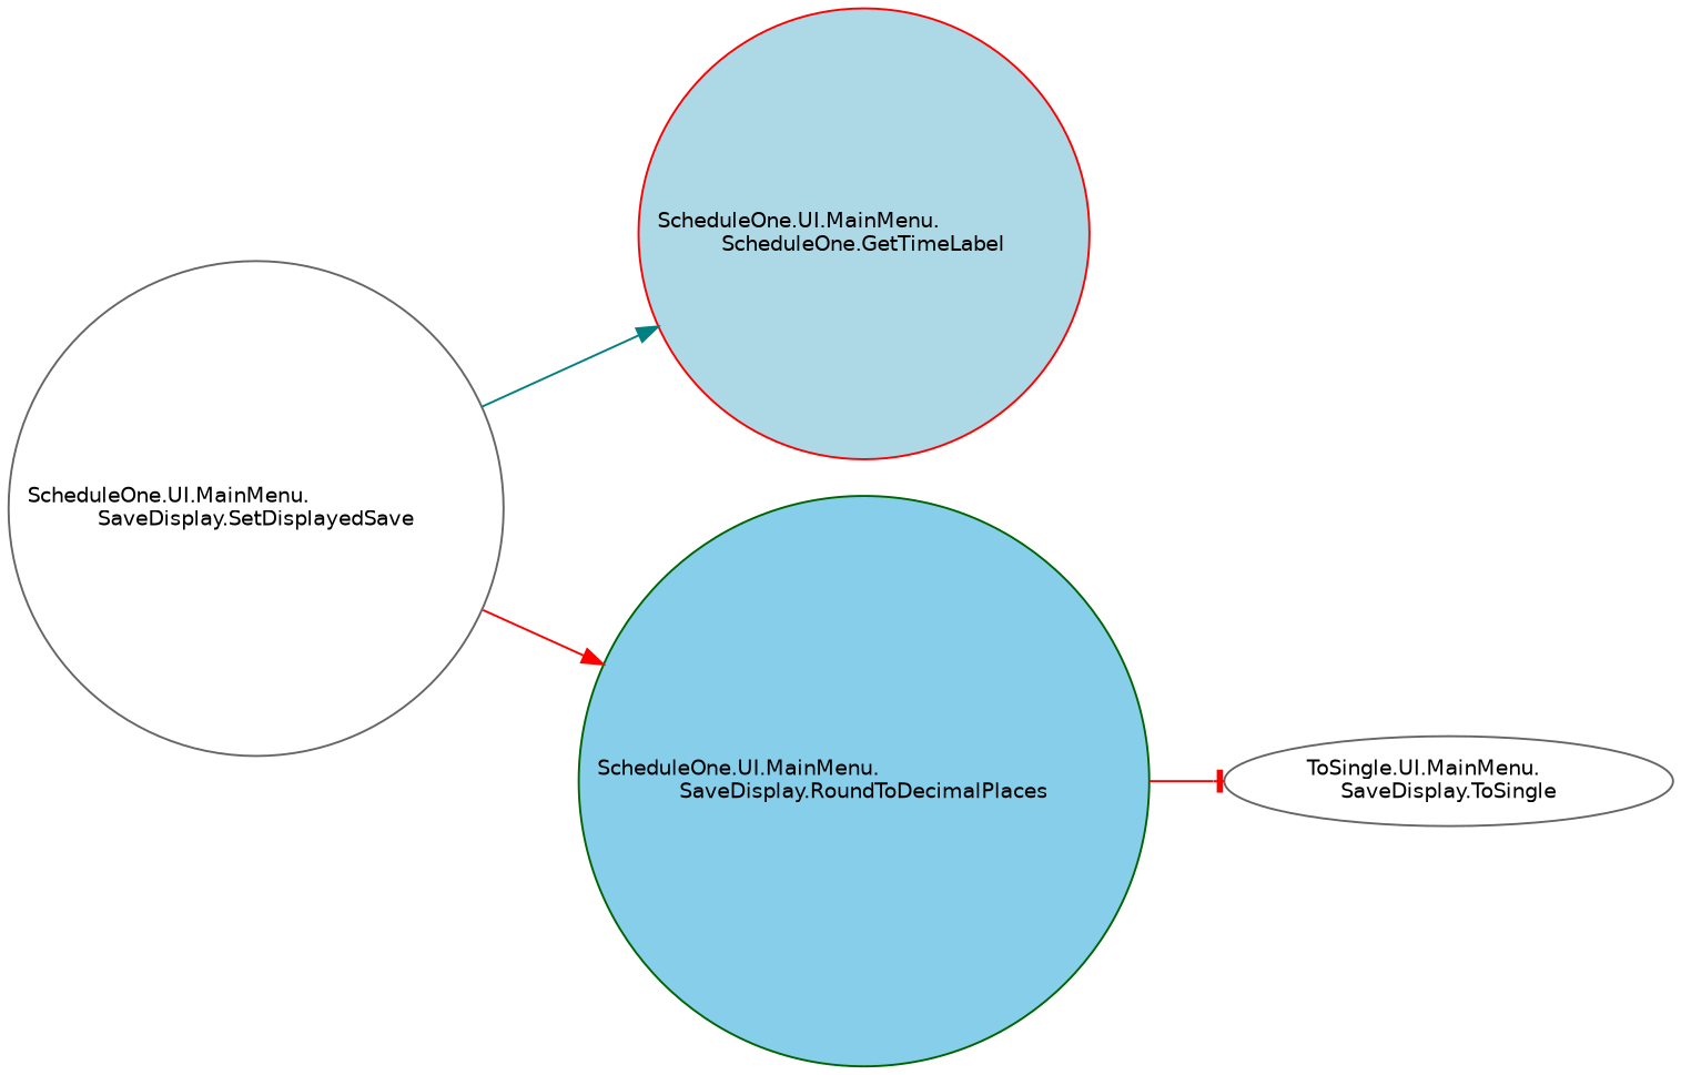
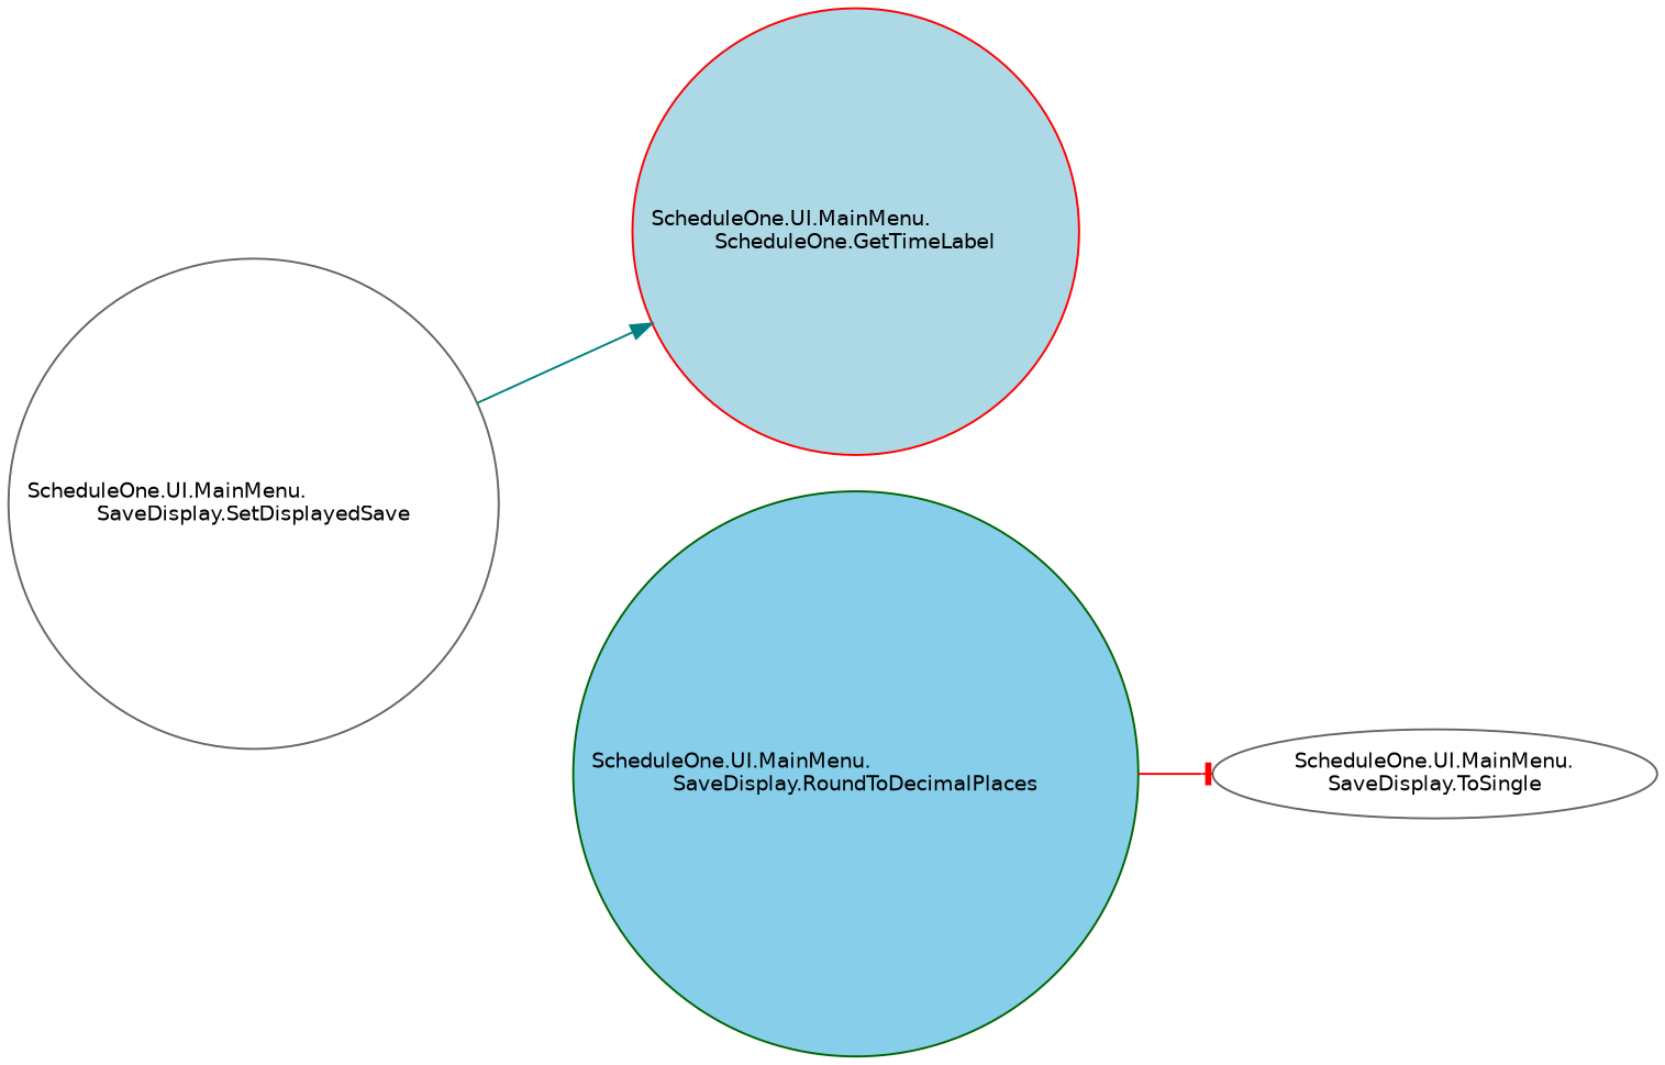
  digraph {
    rankdir=LR
    node [color=gray40 fillcolor=white fontname=Helvetica fontsize=10 shape=circle style=filled]
    edge [arrowhead=normal color=red fontname=Helvetica fontsize=10 labelfontname=Helvetica labelfontsize=10 style=solid]
    n1 [fontcolor=black height=0.2 label="ScheduleOne.UI.MainMenu.\lSaveDisplay.SetDisplayedSave" width=0.4]
    n2 [color=red fillcolor=lightblue height=0.2 label="ScheduleOne.UI.MainMenu.\lScheduleOne.GetTimeLabel" width=0.4]
    n3 [color=darkgreen fillcolor=skyblue height=0.2 label="ScheduleOne.UI.MainMenu.\lSaveDisplay.RoundToDecimalPlaces" width=0.4]
-   n4 [height=0.2 label="ToSingle.UI.MainMenu.\lSaveDisplay.ToSingle" shape=ellipse width=0.4]
+   n4 [height=0.2 label="ScheduleOne.UI.MainMenu.\lSaveDisplay.ToSingle" shape=ellipse width=0.4]
    n1 -> n2 [color=teal]
-   n1 -> n3
    n3 -> n4 [arrowhead=tee]
  }
